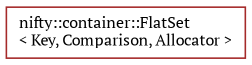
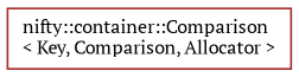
  digraph {
    rankdir=TB
    fontname="PT Serif"
-   n1 [color=brown fillcolor=white fontname="PT Serif" fontsize=10 height=0.2 label="nifty::container::FlatSet\l\< Key, Comparison, Allocator \>" shape=record style=filled width=0.4]
+   n1 [color=brown fillcolor=white fontname="PT Serif" fontsize=10 height=0.2 label="nifty::container::Comparison\l\< Key, Comparison, Allocator \>" shape=record style=filled width=0.4]
  }
